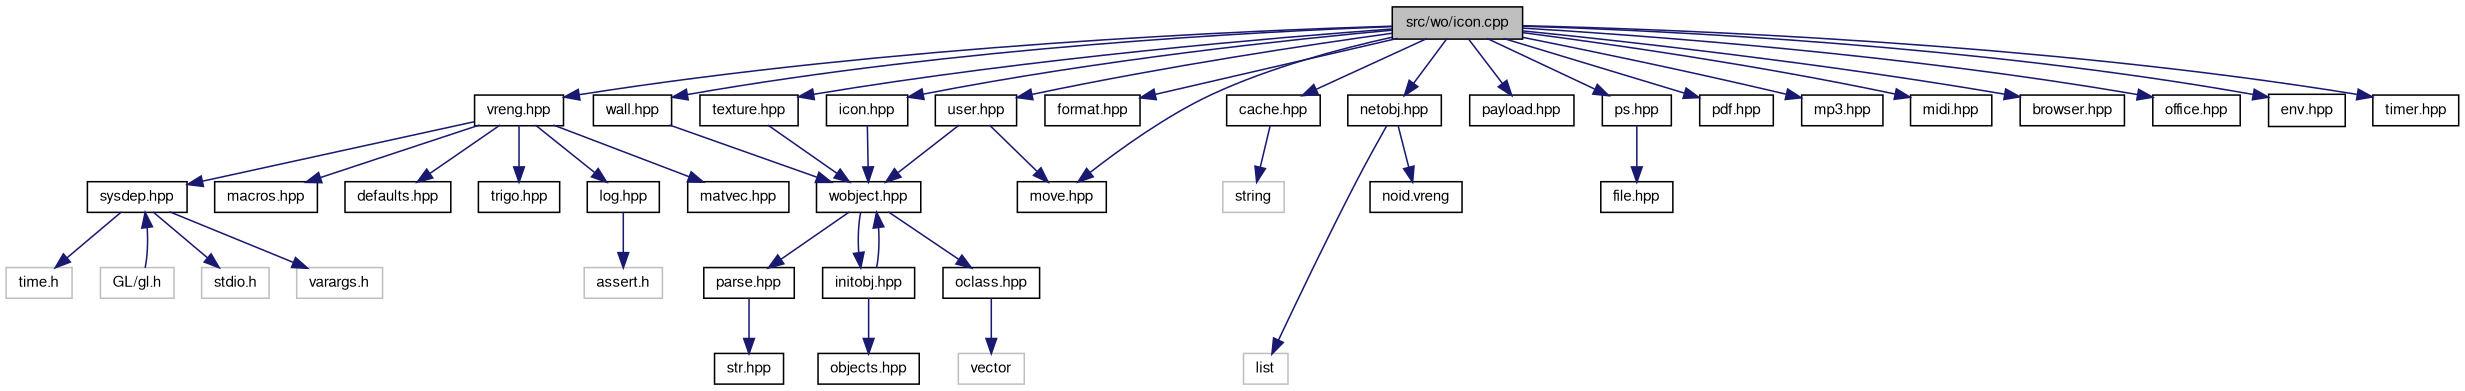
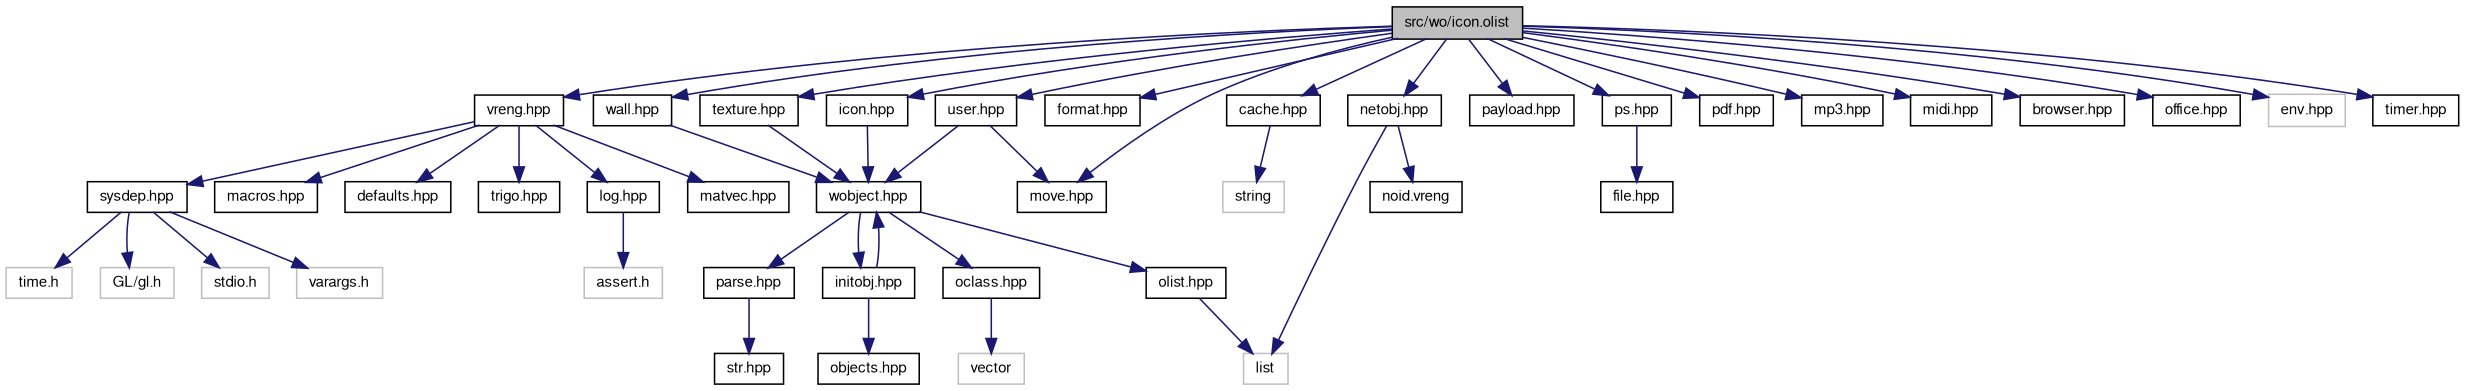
  digraph {
    node [color=black fontname=FreeSans fontsize=10 shape=record]
    edge [color=midnightblue fontname=FreeSans fontsize=10 labelfontname=FreeSans labelfontsize=10 style=solid]
-   n1 [fillcolor=grey75 fontcolor=black height=0.2 label="src/wo/icon.cpp" style=filled width=0.4]
+   n1 [fillcolor=grey75 fontcolor=black height=0.2 label="src/wo/icon.olist" style=filled width=0.4]
    n2 [height=0.2 label="vreng.hpp" width=0.4]
    n3 [height=0.2 label="icon.hpp" width=0.4]
    n4 [height=0.2 label="user.hpp" width=0.4]
    n5 [height=0.2 label="move.hpp" width=0.4]
    n6 [height=0.2 label="wall.hpp" width=0.4]
    n7 [height=0.2 label="format.hpp" width=0.4]
    n8 [height=0.2 label="cache.hpp" width=0.4]
    n9 [height=0.2 label="texture.hpp" width=0.4]
    n10 [height=0.2 label="netobj.hpp" width=0.4]
    n11 [height=0.2 label="payload.hpp" width=0.4]
    n12 [height=0.2 label="ps.hpp" width=0.4]
    n13 [height=0.2 label="pdf.hpp" width=0.4]
    n14 [height=0.2 label="mp3.hpp" width=0.4]
    n15 [height=0.2 label="midi.hpp" width=0.4]
    n16 [height=0.2 label="browser.hpp" width=0.4]
    n17 [height=0.2 label="office.hpp" width=0.4]
-   n18 [height=0.2 label="env.hpp" width=0.4]
+   n18 [color=grey75 height=0.2 label="env.hpp" width=0.4]
    n19 [height=0.2 label="timer.hpp" width=0.4]
    n20 [height=0.2 label="sysdep.hpp" width=0.4]
    n21 [height=0.2 label="macros.hpp" width=0.4]
    n22 [height=0.2 label="defaults.hpp" width=0.4]
    n23 [height=0.2 label="trigo.hpp" width=0.4]
    n24 [height=0.2 label="log.hpp" width=0.4]
    n25 [height=0.2 label="matvec.hpp" width=0.4]
    n26 [height=0.2 label="wobject.hpp" width=0.4]
    n27 [color=grey75 height=0.2 label=string width=0.4]
    n28 [color=grey75 height=0.2 label=list width=0.4]
    n29 [height=0.2 label="noid.vreng" width=0.4]
    n30 [height=0.2 label="file.hpp" width=0.4]
    n31 [color=grey75 height=0.2 label="stdio.h" width=0.4]
    n32 [color=grey75 height=0.2 label="varargs.h" width=0.4]
    n33 [color=grey75 height=0.2 label="time.h" width=0.4]
    n34 [color=grey75 height=0.2 label="GL/gl.h" width=0.4]
    n35 [color=grey75 height=0.2 label="assert.h" width=0.4]
    n36 [height=0.2 label="oclass.hpp" width=0.4]
+   n37 [height=0.2 label="olist.hpp" width=0.4]
    n38 [height=0.2 label="parse.hpp" width=0.4]
    n39 [height=0.2 label="initobj.hpp" width=0.4]
    n40 [color=grey75 height=0.2 label=vector width=0.4]
    n41 [height=0.2 label="str.hpp" width=0.4]
    n42 [height=0.2 label="objects.hpp" width=0.4]
    n1 -> n2
    n1 -> n3
    n1 -> n4
    n1 -> n5
    n1 -> n6
    n1 -> n7
    n1 -> n8
    n1 -> n9
    n1 -> n10
    n1 -> n11
    n1 -> n12
    n1 -> n13
    n1 -> n14
    n1 -> n15
    n1 -> n16
    n1 -> n17
    n1 -> n18
    n1 -> n19
    n2 -> n20
    n2 -> n21
    n2 -> n22
    n2 -> n23
    n2 -> n24
    n2 -> n25
    n3 -> n26
    n4 -> n5
    n4 -> n26
    n6 -> n26
    n8 -> n27
    n9 -> n26
    n10 -> n28
    n10 -> n29
    n12 -> n30
    n20 -> n31
    n20 -> n32
    n20 -> n33
-   n34 -> n20
+   n20 -> n34
    n24 -> n35
    n26 -> n36
+   n26 -> n37
    n26 -> n38
    n26 -> n39
    n36 -> n40
+   n37 -> n28
    n38 -> n41
    n39 -> n26
    n39 -> n42
  }
